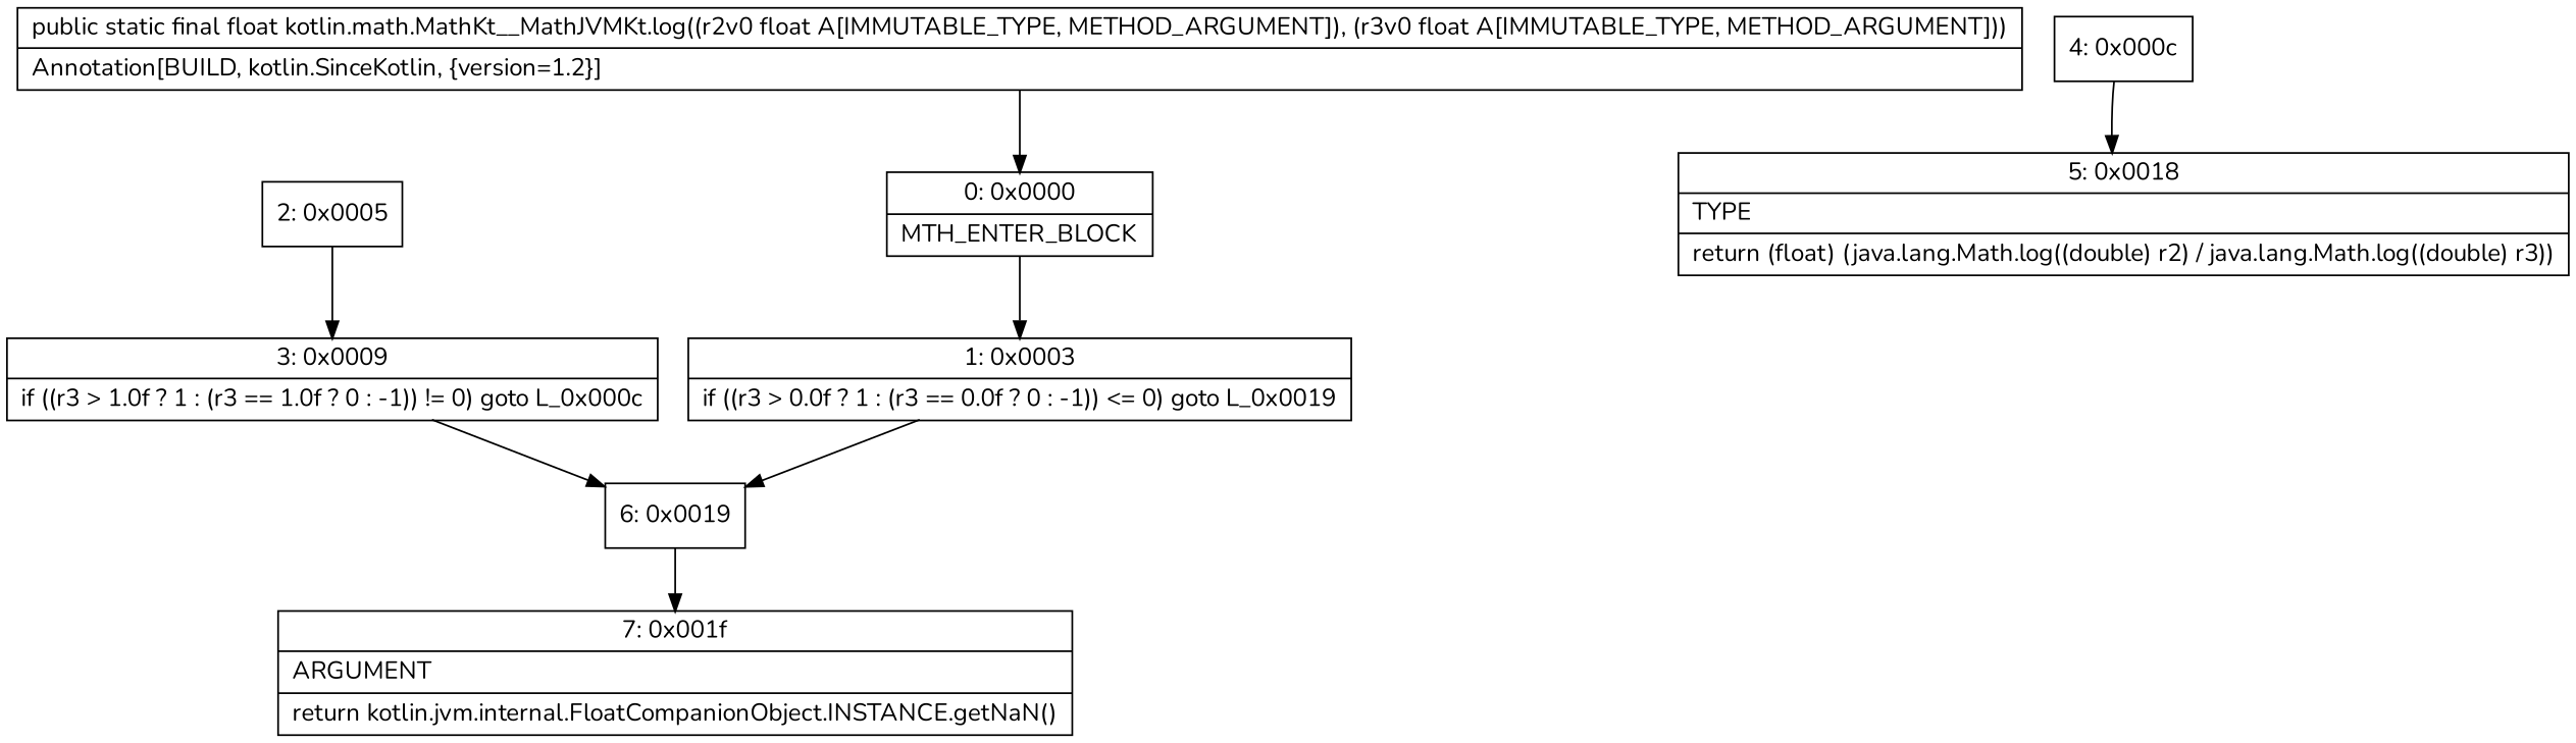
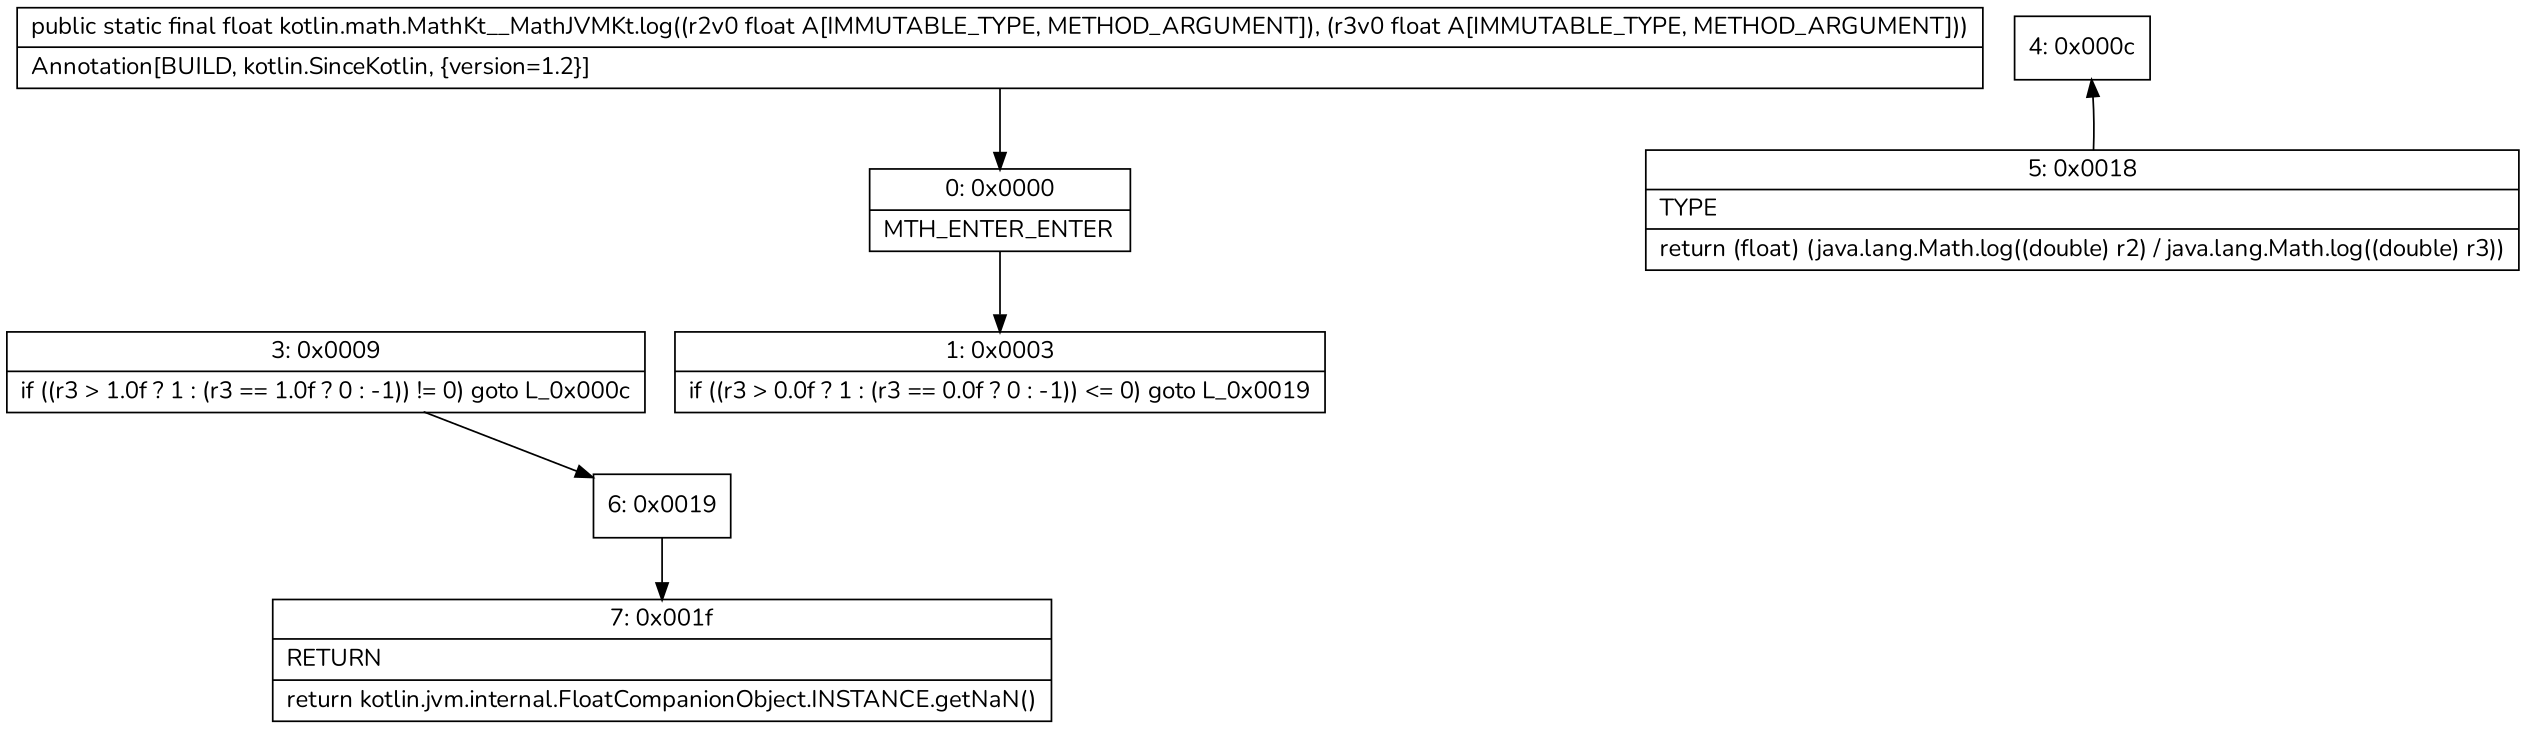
  digraph {
    fontname=Nunito
    node [fontname=Nunito shape=record]
    edge [fontname=Nunito]
-   n1 [label="{0\:\ 0x0000|MTH_ENTER_BLOCK\l}"]
+   n1 [label="{0\:\ 0x0000|MTH_ENTER_ENTER\l}"]
    n2 [label="{1\:\ 0x0003|if ((r3 \> 0.0f ? 1 : (r3 == 0.0f ? 0 : \-1)) \<= 0) goto L_0x0019\l}"]
    n3 [label="{6\:\ 0x0019}"]
-   n4 [label="{2\:\ 0x0005}"]
    n5 [label="{3\:\ 0x0009|if ((r3 \> 1.0f ? 1 : (r3 == 1.0f ? 0 : \-1)) != 0) goto L_0x000c\l}"]
-   n6 [label="{7\:\ 0x001f|ARGUMENT\l|return kotlin.jvm.internal.FloatCompanionObject.INSTANCE.getNaN()\l}"]
+   n6 [label="{7\:\ 0x001f|RETURN\l|return kotlin.jvm.internal.FloatCompanionObject.INSTANCE.getNaN()\l}"]
    n7 [label="{4\:\ 0x000c}"]
    n8 [label="{5\:\ 0x0018|TYPE\l|return (float) (java.lang.Math.log((double) r2) \/ java.lang.Math.log((double) r3))\l}"]
    n9 [label="{public static final float kotlin.math.MathKt__MathJVMKt.log((r2v0 float A[IMMUTABLE_TYPE, METHOD_ARGUMENT]), (r3v0 float A[IMMUTABLE_TYPE, METHOD_ARGUMENT]))  | Annotation[BUILD, kotlin.SinceKotlin, \{version=1.2\}]\l}"]
    n1 -> n2
-   n2 -> n3
    n3 -> n6
-   n4 -> n5
    n5 -> n3 [style=solid]
-   n7 -> n8
+   n8 -> n7
    n9 -> n1
  }
